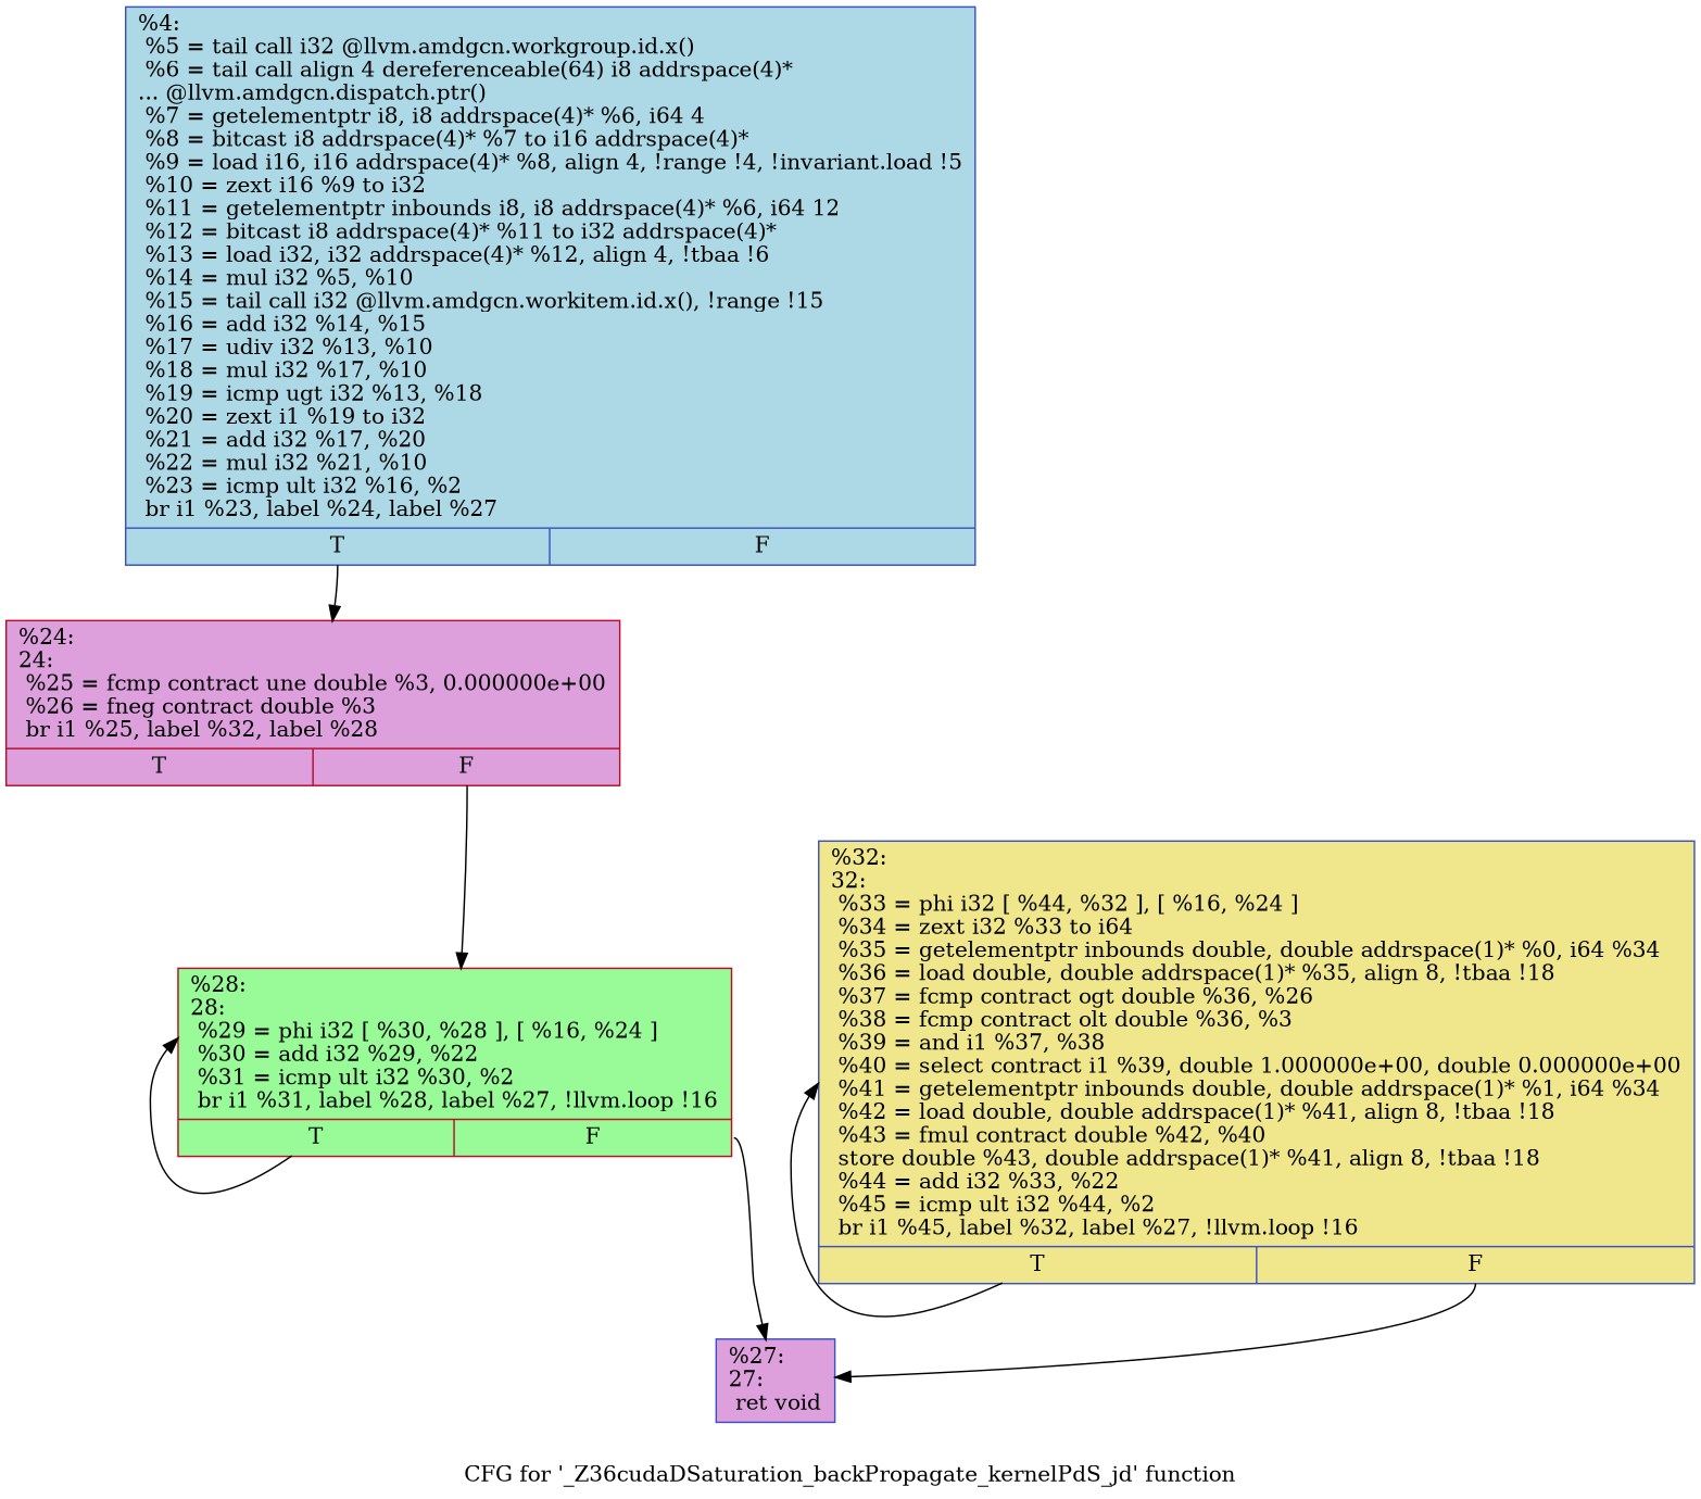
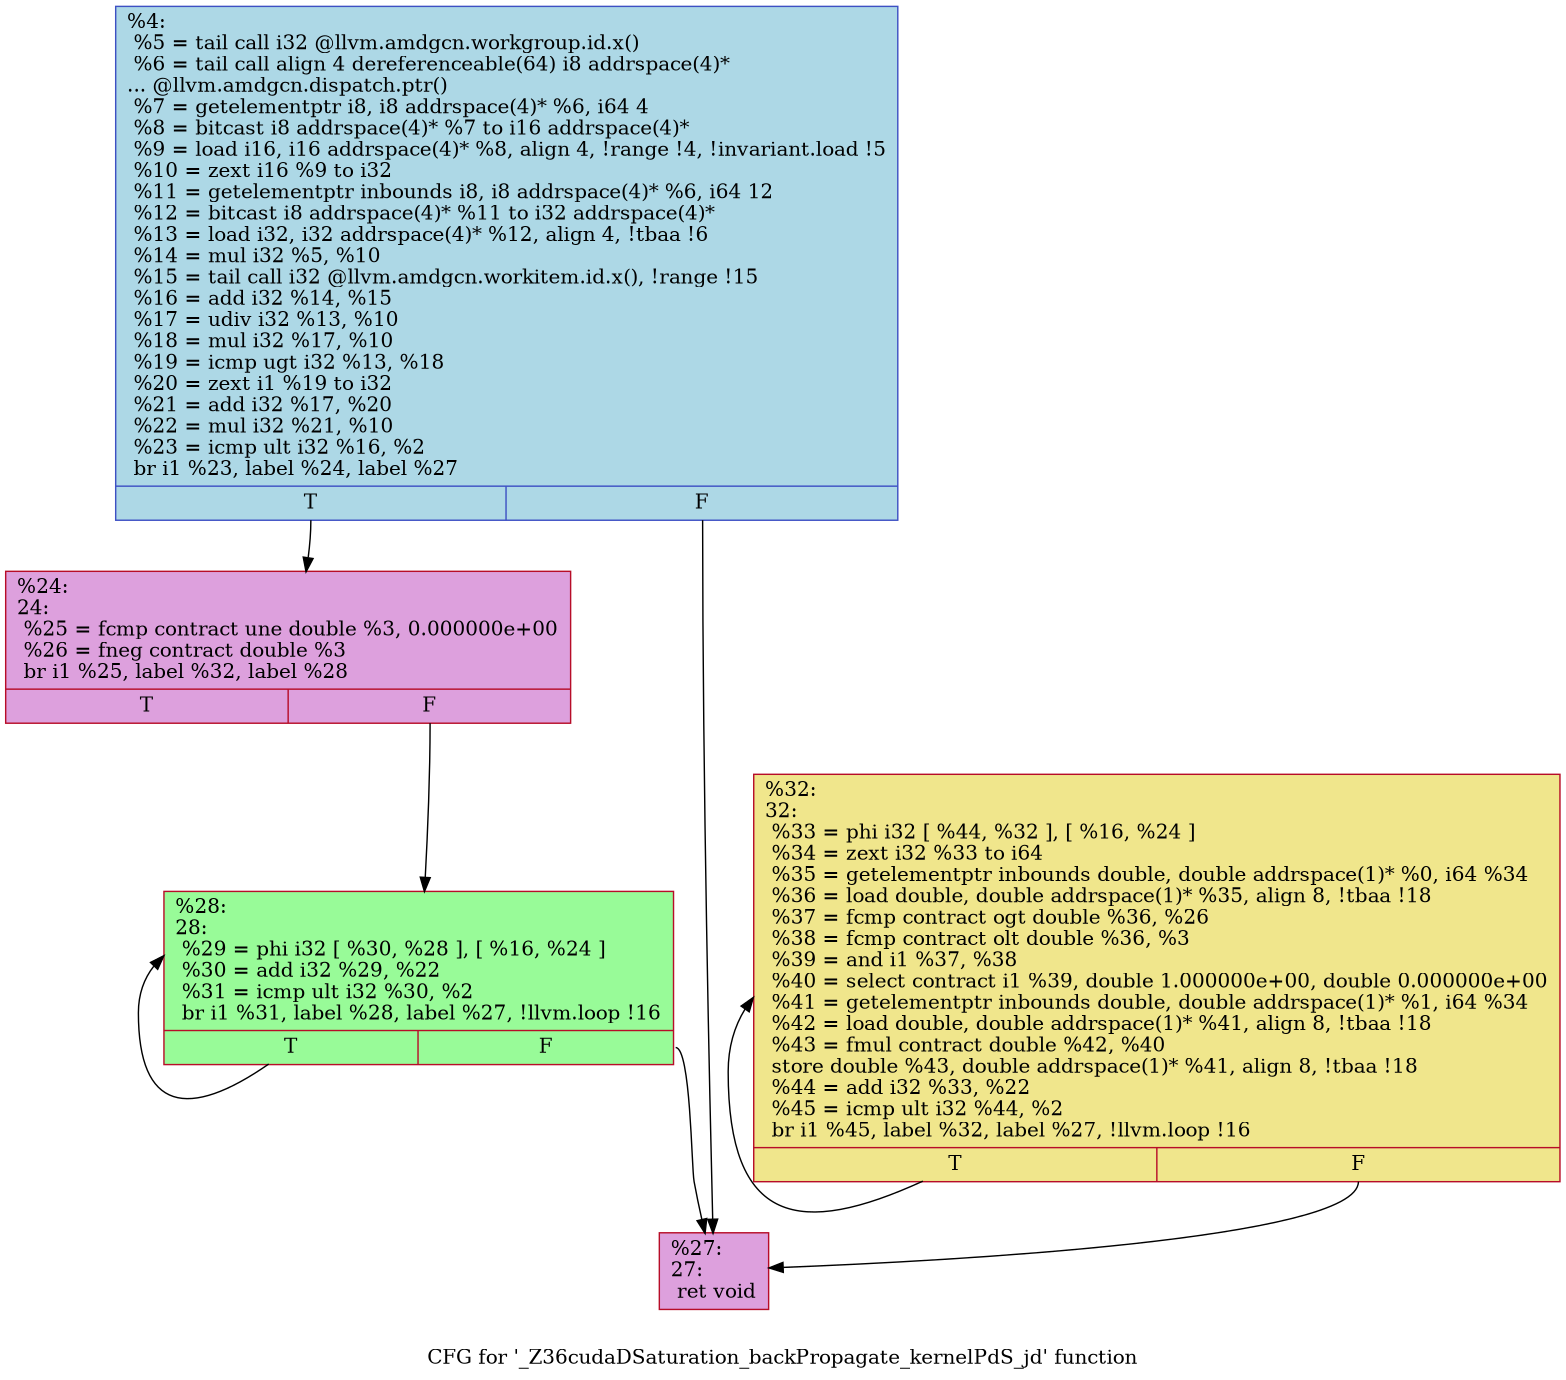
  digraph {
    label="CFG for '_Z36cudaDSaturation_backPropagate_kernelPdS_jd' function"
    node [color="#b70d28ff" fillcolor=plum shape=record style=filled]
    edge [tailport=s1]
    n1 [color="#3d50c3ff" fillcolor=lightblue label="{%4:\l  %5 = tail call i32 @llvm.amdgcn.workgroup.id.x()\l  %6 = tail call align 4 dereferenceable(64) i8 addrspace(4)*\l... @llvm.amdgcn.dispatch.ptr()\l  %7 = getelementptr i8, i8 addrspace(4)* %6, i64 4\l  %8 = bitcast i8 addrspace(4)* %7 to i16 addrspace(4)*\l  %9 = load i16, i16 addrspace(4)* %8, align 4, !range !4, !invariant.load !5\l  %10 = zext i16 %9 to i32\l  %11 = getelementptr inbounds i8, i8 addrspace(4)* %6, i64 12\l  %12 = bitcast i8 addrspace(4)* %11 to i32 addrspace(4)*\l  %13 = load i32, i32 addrspace(4)* %12, align 4, !tbaa !6\l  %14 = mul i32 %5, %10\l  %15 = tail call i32 @llvm.amdgcn.workitem.id.x(), !range !15\l  %16 = add i32 %14, %15\l  %17 = udiv i32 %13, %10\l  %18 = mul i32 %17, %10\l  %19 = icmp ugt i32 %13, %18\l  %20 = zext i1 %19 to i32\l  %21 = add i32 %17, %20\l  %22 = mul i32 %21, %10\l  %23 = icmp ult i32 %16, %2\l  br i1 %23, label %24, label %27\l|{<s0>T|<s1>F}}"]
    n2 [label="{%24:\l24:                                               \l  %25 = fcmp contract une double %3, 0.000000e+00\l  %26 = fneg contract double %3\l  br i1 %25, label %32, label %28\l|{<s0>T|<s1>F}}"]
-   n3 [color="#3d50c3ff" label="{%27:\l27:                                               \l  ret void\l}"]
+   n3 [label="{%27:\l27:                                               \l  ret void\l}"]
    n4 [fillcolor=palegreen label="{%28:\l28:                                               \l  %29 = phi i32 [ %30, %28 ], [ %16, %24 ]\l  %30 = add i32 %29, %22\l  %31 = icmp ult i32 %30, %2\l  br i1 %31, label %28, label %27, !llvm.loop !16\l|{<s0>T|<s1>F}}"]
-   n5 [color="#3d50c3ff" fillcolor=khaki label="{%32:\l32:                                               \l  %33 = phi i32 [ %44, %32 ], [ %16, %24 ]\l  %34 = zext i32 %33 to i64\l  %35 = getelementptr inbounds double, double addrspace(1)* %0, i64 %34\l  %36 = load double, double addrspace(1)* %35, align 8, !tbaa !18\l  %37 = fcmp contract ogt double %36, %26\l  %38 = fcmp contract olt double %36, %3\l  %39 = and i1 %37, %38\l  %40 = select contract i1 %39, double 1.000000e+00, double 0.000000e+00\l  %41 = getelementptr inbounds double, double addrspace(1)* %1, i64 %34\l  %42 = load double, double addrspace(1)* %41, align 8, !tbaa !18\l  %43 = fmul contract double %42, %40\l  store double %43, double addrspace(1)* %41, align 8, !tbaa !18\l  %44 = add i32 %33, %22\l  %45 = icmp ult i32 %44, %2\l  br i1 %45, label %32, label %27, !llvm.loop !16\l|{<s0>T|<s1>F}}"]
+   n5 [fillcolor=khaki label="{%32:\l32:                                               \l  %33 = phi i32 [ %44, %32 ], [ %16, %24 ]\l  %34 = zext i32 %33 to i64\l  %35 = getelementptr inbounds double, double addrspace(1)* %0, i64 %34\l  %36 = load double, double addrspace(1)* %35, align 8, !tbaa !18\l  %37 = fcmp contract ogt double %36, %26\l  %38 = fcmp contract olt double %36, %3\l  %39 = and i1 %37, %38\l  %40 = select contract i1 %39, double 1.000000e+00, double 0.000000e+00\l  %41 = getelementptr inbounds double, double addrspace(1)* %1, i64 %34\l  %42 = load double, double addrspace(1)* %41, align 8, !tbaa !18\l  %43 = fmul contract double %42, %40\l  store double %43, double addrspace(1)* %41, align 8, !tbaa !18\l  %44 = add i32 %33, %22\l  %45 = icmp ult i32 %44, %2\l  br i1 %45, label %32, label %27, !llvm.loop !16\l|{<s0>T|<s1>F}}"]
    n1 -> n2 [tailport=s0]
+   n1 -> n3
    n2 -> n4
    n4 -> n3
    n4 -> n4 [tailport=s0]
    n5 -> n3
    n5 -> n5 [tailport=s0]
  }
